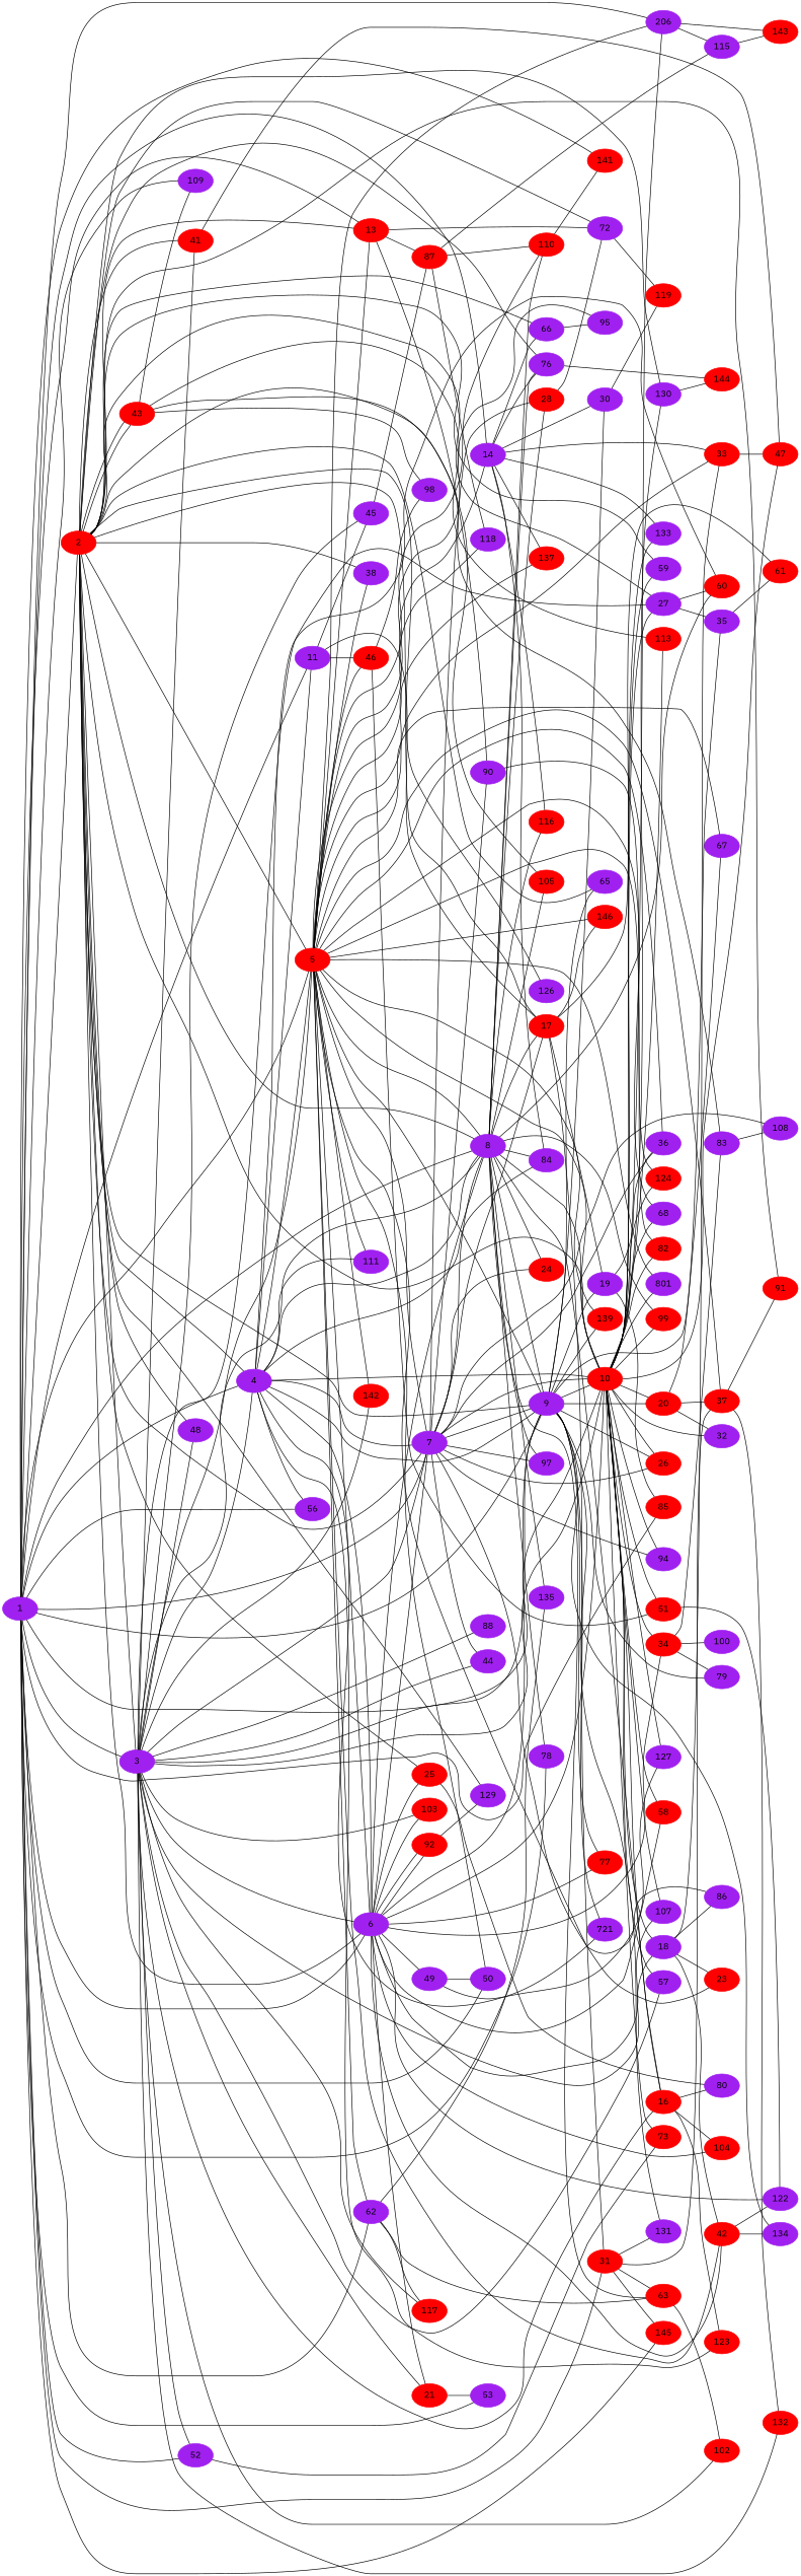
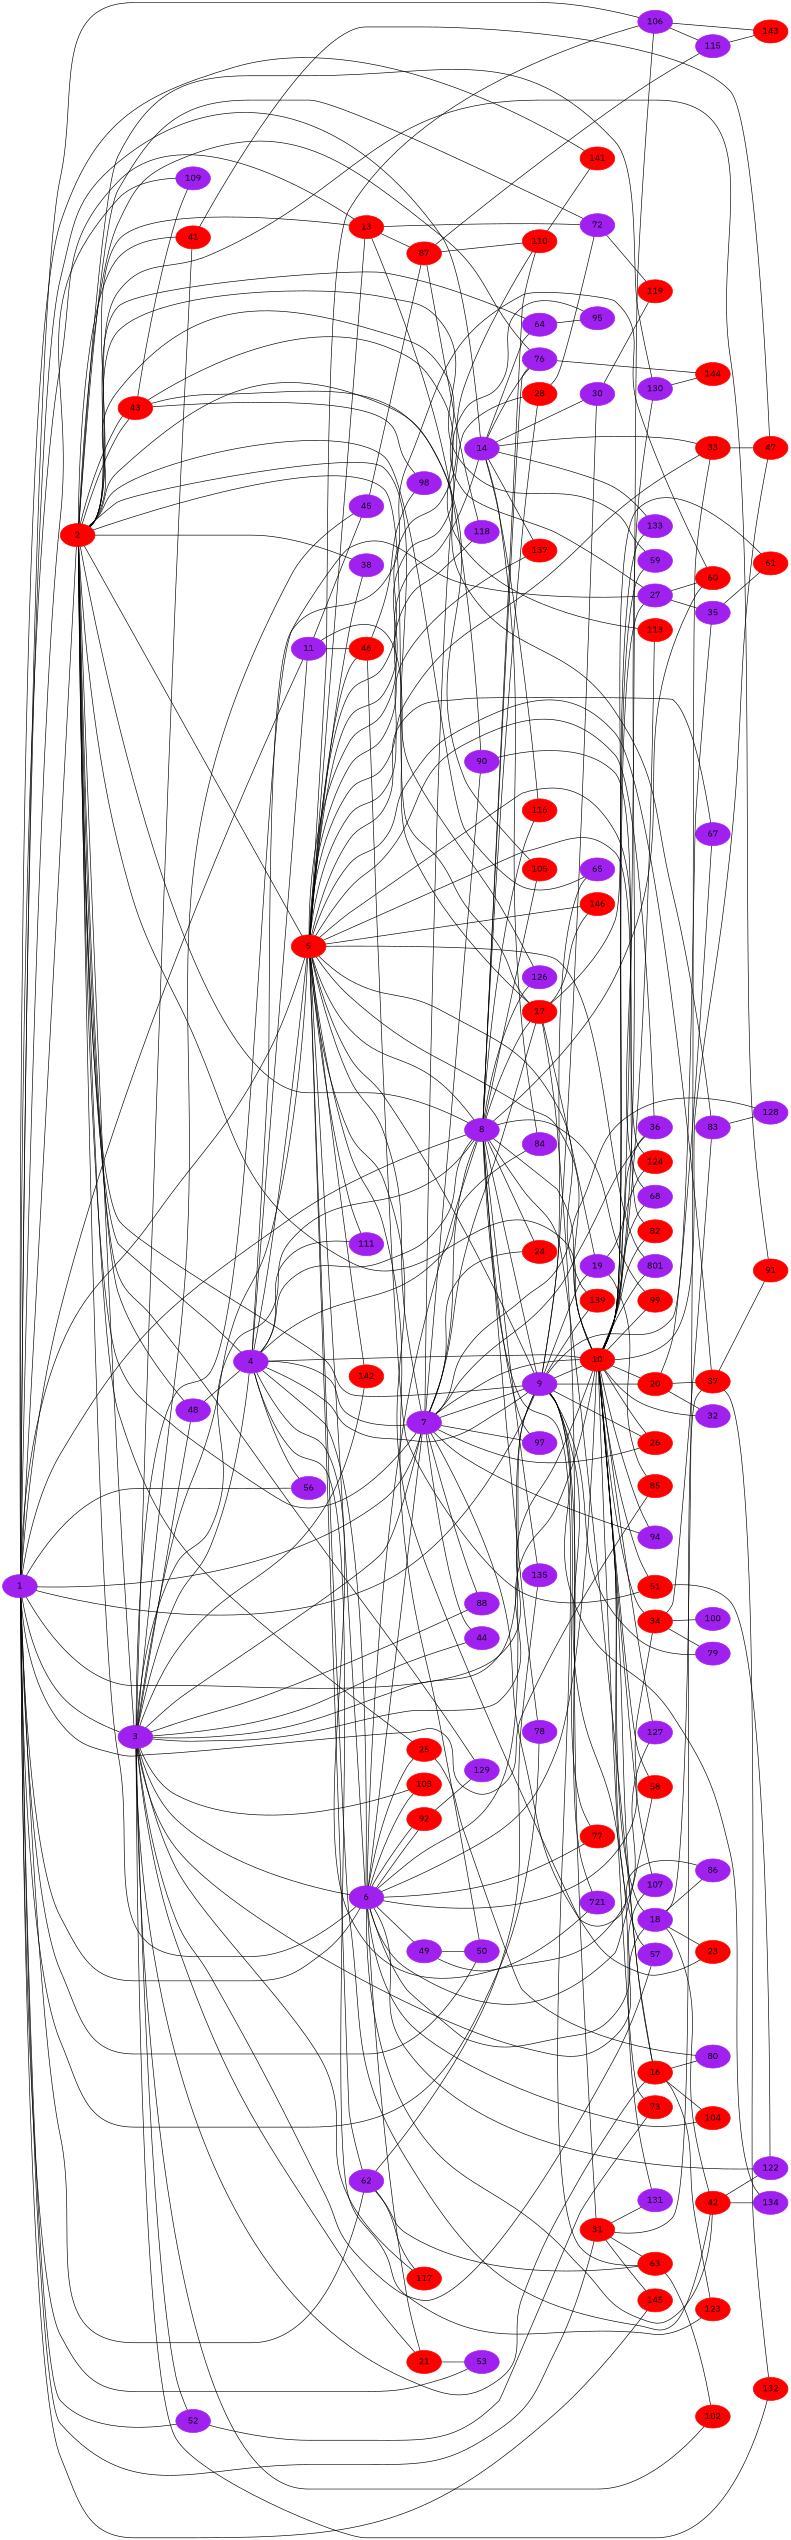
  graph {
    fontname="IBM Plex Sans"
    rankdir=LR
    node [color=purple fontname="IBM Plex Sans" style=filled]
    edge [fontname="IBM Plex Sans"]
    1 [super="+75"]
    2 [color=red super="+12"]
    3 [super="+69"]
    4 [super="+76"]
    5 [color=red super="+40"]
    6 [super="+29"]
    7 [super="+22"]
    8 [super="+96"]
    9 [super="+15"]
    10 [color=red super="+120"]
    11
    13 [color=red]
    14 [super="+128"]
    31 [color=red super="+54"]
    50 [super="+55"]
    52
    53
    56
    62
    78
    85 [color=red]
-   106 [super="+136" label=206]
+   106 [super="+136"]
    109
    141 [color=red]
    145 [color=red]
    17 [color=red super="+64"]
    25 [color=red]
    27
    n29 [label=38 super="+71"]
    41 [color=red super="+140"]
    43 [color=red super="+93"]
    48
    59
    65
-   66
+   66 [label=64]
    n36 [label=76 super="+138"]
    72 [super="+89"]
    83
    91 [color=red]
    126
    129
    130
    16 [color=red super="+81"]
    18 [super="+112"]
    21 [color=red]
    44
    45
    57
    88
    102 [color=red]
    103 [color=red]
    117 [color=red]
    132 [color=red]
    142 [color=red]
    60 [color=red]
    84
    111
    n58 [label=721]
    123 [color=red]
    33 [color=red]
    36
    37 [color=red super="+38"]
    42 [color=red super="+114"]
    46 [color=red]
    67
    68
    82 [color=red]
    86
    95
    n70 [label=801]
    110 [color=red super="+125"]
    118
    137 [color=red]
    139 [color=red]
    146 [color=red]
    49
    34 [color=red]
    58 [color=red]
    77 [color=red]
    92 [color=red]
    104 [color=red]
    107
    122
    23 [color=red]
    24 [color=red]
    26 [color=red]
    28 [color=red]
    90
    94
    97
-   108
+   108 [label=128]
    63 [color=red super="+74"]
    99 [color=red]
    105 [color=red]
    116 [color=red]
    135
    19
    20 [color=red]
    30
    35
    79
    131
    134
    32
    47 [color=red]
    51 [color=red]
    73 [color=red]
    113 [color=red]
    124 [color=red]
    127
    133
    87 [color=red]
    115
    143 [color=red]
    61 [color=red]
    80
    98
    144 [color=red]
    119 [color=red]
    100
    1 -- 2 [weight=2]
    1 -- 3
-   1 -- 4
+   48 -- 4
    1 -- 5
    1 -- 6
    1 -- 7
    1 -- 8
    1 -- 9
    1 -- 10
    1 -- 11
    1 -- 13
    1 -- 14
    1 -- 31
    1 -- 50
    1 -- 52
    1 -- 53
    1 -- 56
    1 -- 62
    1 -- 78
    1 -- 85
    1 -- 106
    1 -- 109
    1 -- 141
    1 -- 145
    2 -- 3
    2 -- 4
    2 -- 5
    2 -- 6 [weight=2]
    2 -- 7
    2 -- 8
    2 -- 9
    2 -- 10 [weight=2]
    2 -- 13
    2 -- 17
    2 -- 25
    2 -- 27
    2 -- n29 [weight=2]
    2 -- 41
    2 -- 43 [weight=2]
    2 -- 43
    2 -- 48
    2 -- 59
    2 -- 65
    2 -- 66
    2 -- n36
    2 -- 72
    2 -- 83
    2 -- 91
    2 -- 126
    2 -- 129
    2 -- 130
    3 -- 4
    3 -- 5
    3 -- 6
    3 -- 7
    3 -- 8
    3 -- 9
    3 -- 10
    3 -- 52
    3 -- 27
    3 -- 41
    3 -- 48
    3 -- 16
    3 -- 18
    3 -- 21
    3 -- 44
    3 -- 45
    3 -- 57
    3 -- 88
    3 -- 102
    3 -- 103
    3 -- 117
    3 -- 132
    3 -- 142
    4 -- 5
    4 -- 6
    4 -- 7
    4 -- 8
    4 -- 9
    4 -- 10
    4 -- 11
    4 -- 56
    4 -- 60
    4 -- 84
    4 -- 111
    4 -- n58
    4 -- 123
    5 -- 6
    5 -- 7
    5 -- 8
    5 -- 9
    5 -- 10
    5 -- 13
    5 -- 14
    5 -- 50
    5 -- 62
    5 -- 106
    5 -- n29
    5 -- 142
    5 -- 111
    5 -- 33
    5 -- 36
    5 -- 37
    5 -- 42
    5 -- 46
    5 -- 67
    5 -- 68
    5 -- 82
    5 -- 86
    5 -- 95
    5 -- n70
    5 -- 110
    5 -- 118
    5 -- 137
    5 -- 139
    5 -- 146
    6 -- 7
    6 -- 8
    6 -- 9
    6 -- 10
    6 -- 25
    6 -- 21
    6 -- 103
    6 -- 42
    6 -- 49
    6 -- 34
    6 -- 58
    6 -- 77
    6 -- 92
    6 -- 92
    6 -- 104
    6 -- 107
    6 -- 122
    7 -- 8
    7 -- 9 [weight=2]
    7 -- 10
    7 -- 17
    7 -- 44
+   7 -- 88
    7 -- 36
    7 -- 23
    7 -- 24
    7 -- 26
    7 -- 28
    7 -- 90
    7 -- 94
    7 -- 97
    7 -- 108
    8 -- 9
    8 -- 10
    8 -- 78
    8 -- 17
    8 -- n36
-   8 -- 84
+   8 -- 126
    8 -- 16
    8 -- 60
    8 -- 110
    8 -- 24
    8 -- 28 [weight=2]
    8 -- 97
    8 -- 63
    8 -- 99
    8 -- 105
    8 -- 116
    8 -- 135
    9 -- 10
    9 -- 65
    9 -- n58
    9 -- 139
    9 -- 77
    9 -- 26
    9 -- 19
    9 -- 20
    9 -- 30
    9 -- 35
    9 -- 79
    9 -- 131
    9 -- 134
    10 -- 106
    10 -- 27
    10 -- 59
    10 -- 130
    10 -- 16
    10 -- 18
    10 -- 57
    10 -- 68
    10 -- 82
    10 -- n70
    10 -- 34
    10 -- 58
    10 -- 107
    10 -- 26
    10 -- 94
    10 -- 99
    10 -- 20
    10 -- 32
    10 -- 47
    10 -- 51
    10 -- 73
    10 -- 113
    10 -- 124
    10 -- 127
    10 -- 133
    11 -- 17
    11 -- 45
    11 -- 46
    13 -- 72
    13 -- 90
    13 -- 87
    14 -- 66
    14 -- n36
    14 -- 84
    14 -- 33
    14 -- 137
    14 -- 116
    14 -- 30
    14 -- 133
    31 -- 145
    31 -- 37 [weight=2]
    31 -- 63
    31 -- 131
    52 -- 73
    62 -- 117
    62 -- 63
    62 -- 135
    106 -- 115
    106 -- 143
    17 -- 31
    17 -- 146
    17 -- 19
    17 -- 61
    25 -- 80
    27 -- 60
    27 -- 35
    41 -- 47
    43 -- 109
    43 -- 105
    43 -- 113
    43 -- 98
    66 -- 95
    n36 -- 144
    72 -- 119
    83 -- 108
    130 -- 144
    16 -- 123
    16 -- 104
    16 -- 80
    18 -- 33
    18 -- 42
    18 -- 86
    18 -- 23
    21 -- 53
    45 -- 87
    33 -- 47
    37 -- 91
    37 -- 132
    42 -- 122
    42 -- 134
    46 -- 51
    46 -- 98
    110 -- 141
    49 -- 50
    49 -- 127
    34 -- 83
    34 -- 79
    34 -- 100
    92 -- 129
    28 -- 72
    90 -- 124
    63 -- 102
    19 -- 85
    19 -- 36
    20 -- 37
    20 -- 67
    20 -- 32
    30 -- 119
    35 -- 61
    51 -- 122
    87 -- 110
    87 -- 118
    87 -- 115
    115 -- 143
  }
